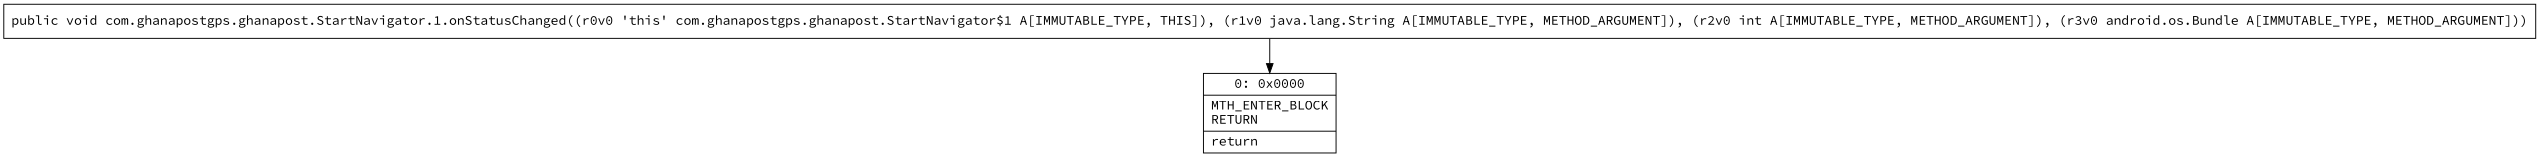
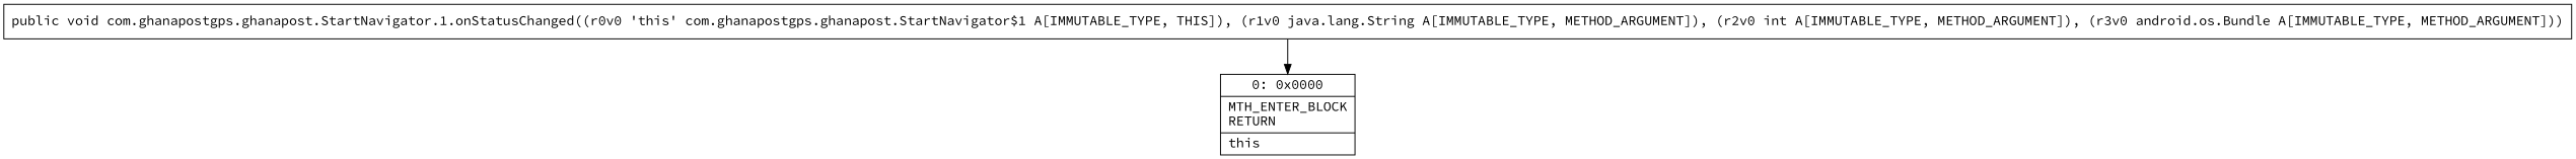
  digraph {
    fontname="Source Code Pro"
    node [shape=record fontname="Source Code Pro"]
-   n1 [label="{0\:\ 0x0000|MTH_ENTER_BLOCK\lRETURN\l|return\l}"]
+   n1 [label="{0\:\ 0x0000|MTH_ENTER_BLOCK\lRETURN\l|this\l}"]
    n2 [label="{public void com.ghanapostgps.ghanapost.StartNavigator.1.onStatusChanged((r0v0 'this' com.ghanapostgps.ghanapost.StartNavigator$1 A[IMMUTABLE_TYPE, THIS]), (r1v0 java.lang.String A[IMMUTABLE_TYPE, METHOD_ARGUMENT]), (r2v0 int A[IMMUTABLE_TYPE, METHOD_ARGUMENT]), (r3v0 android.os.Bundle A[IMMUTABLE_TYPE, METHOD_ARGUMENT])) }"]
    n2 -> n1 [fontname="Source Code Pro"]
  }
